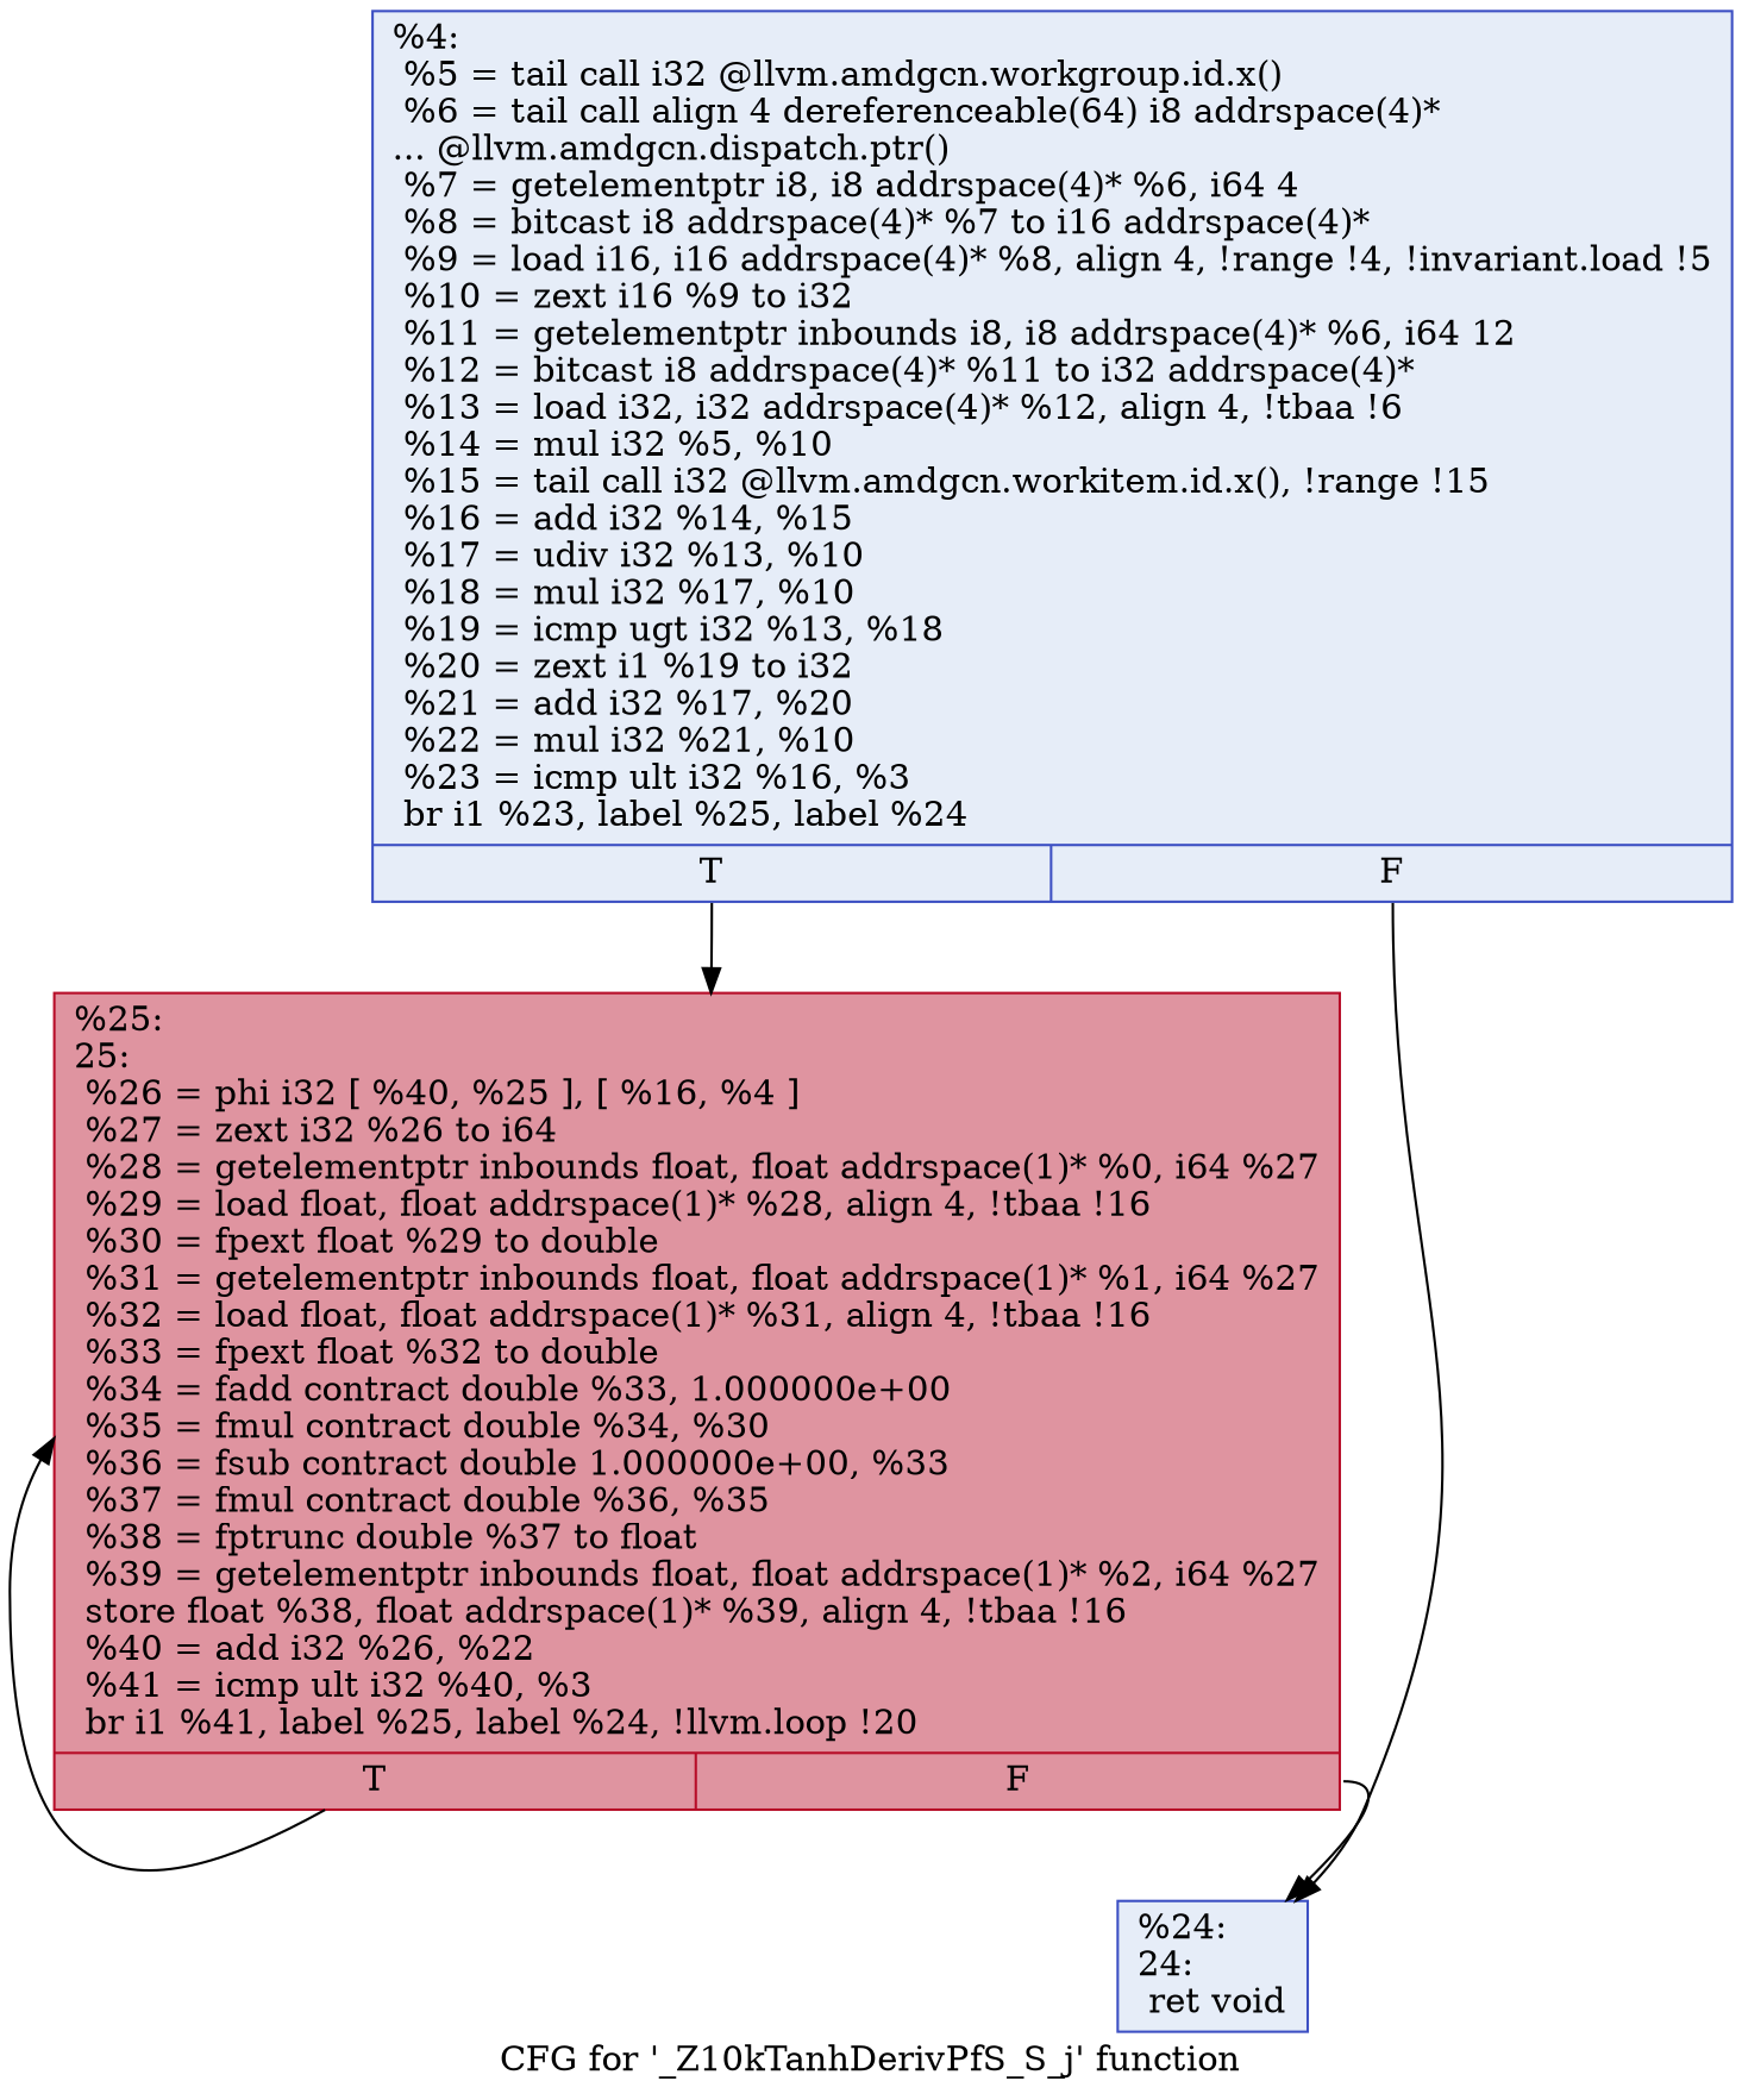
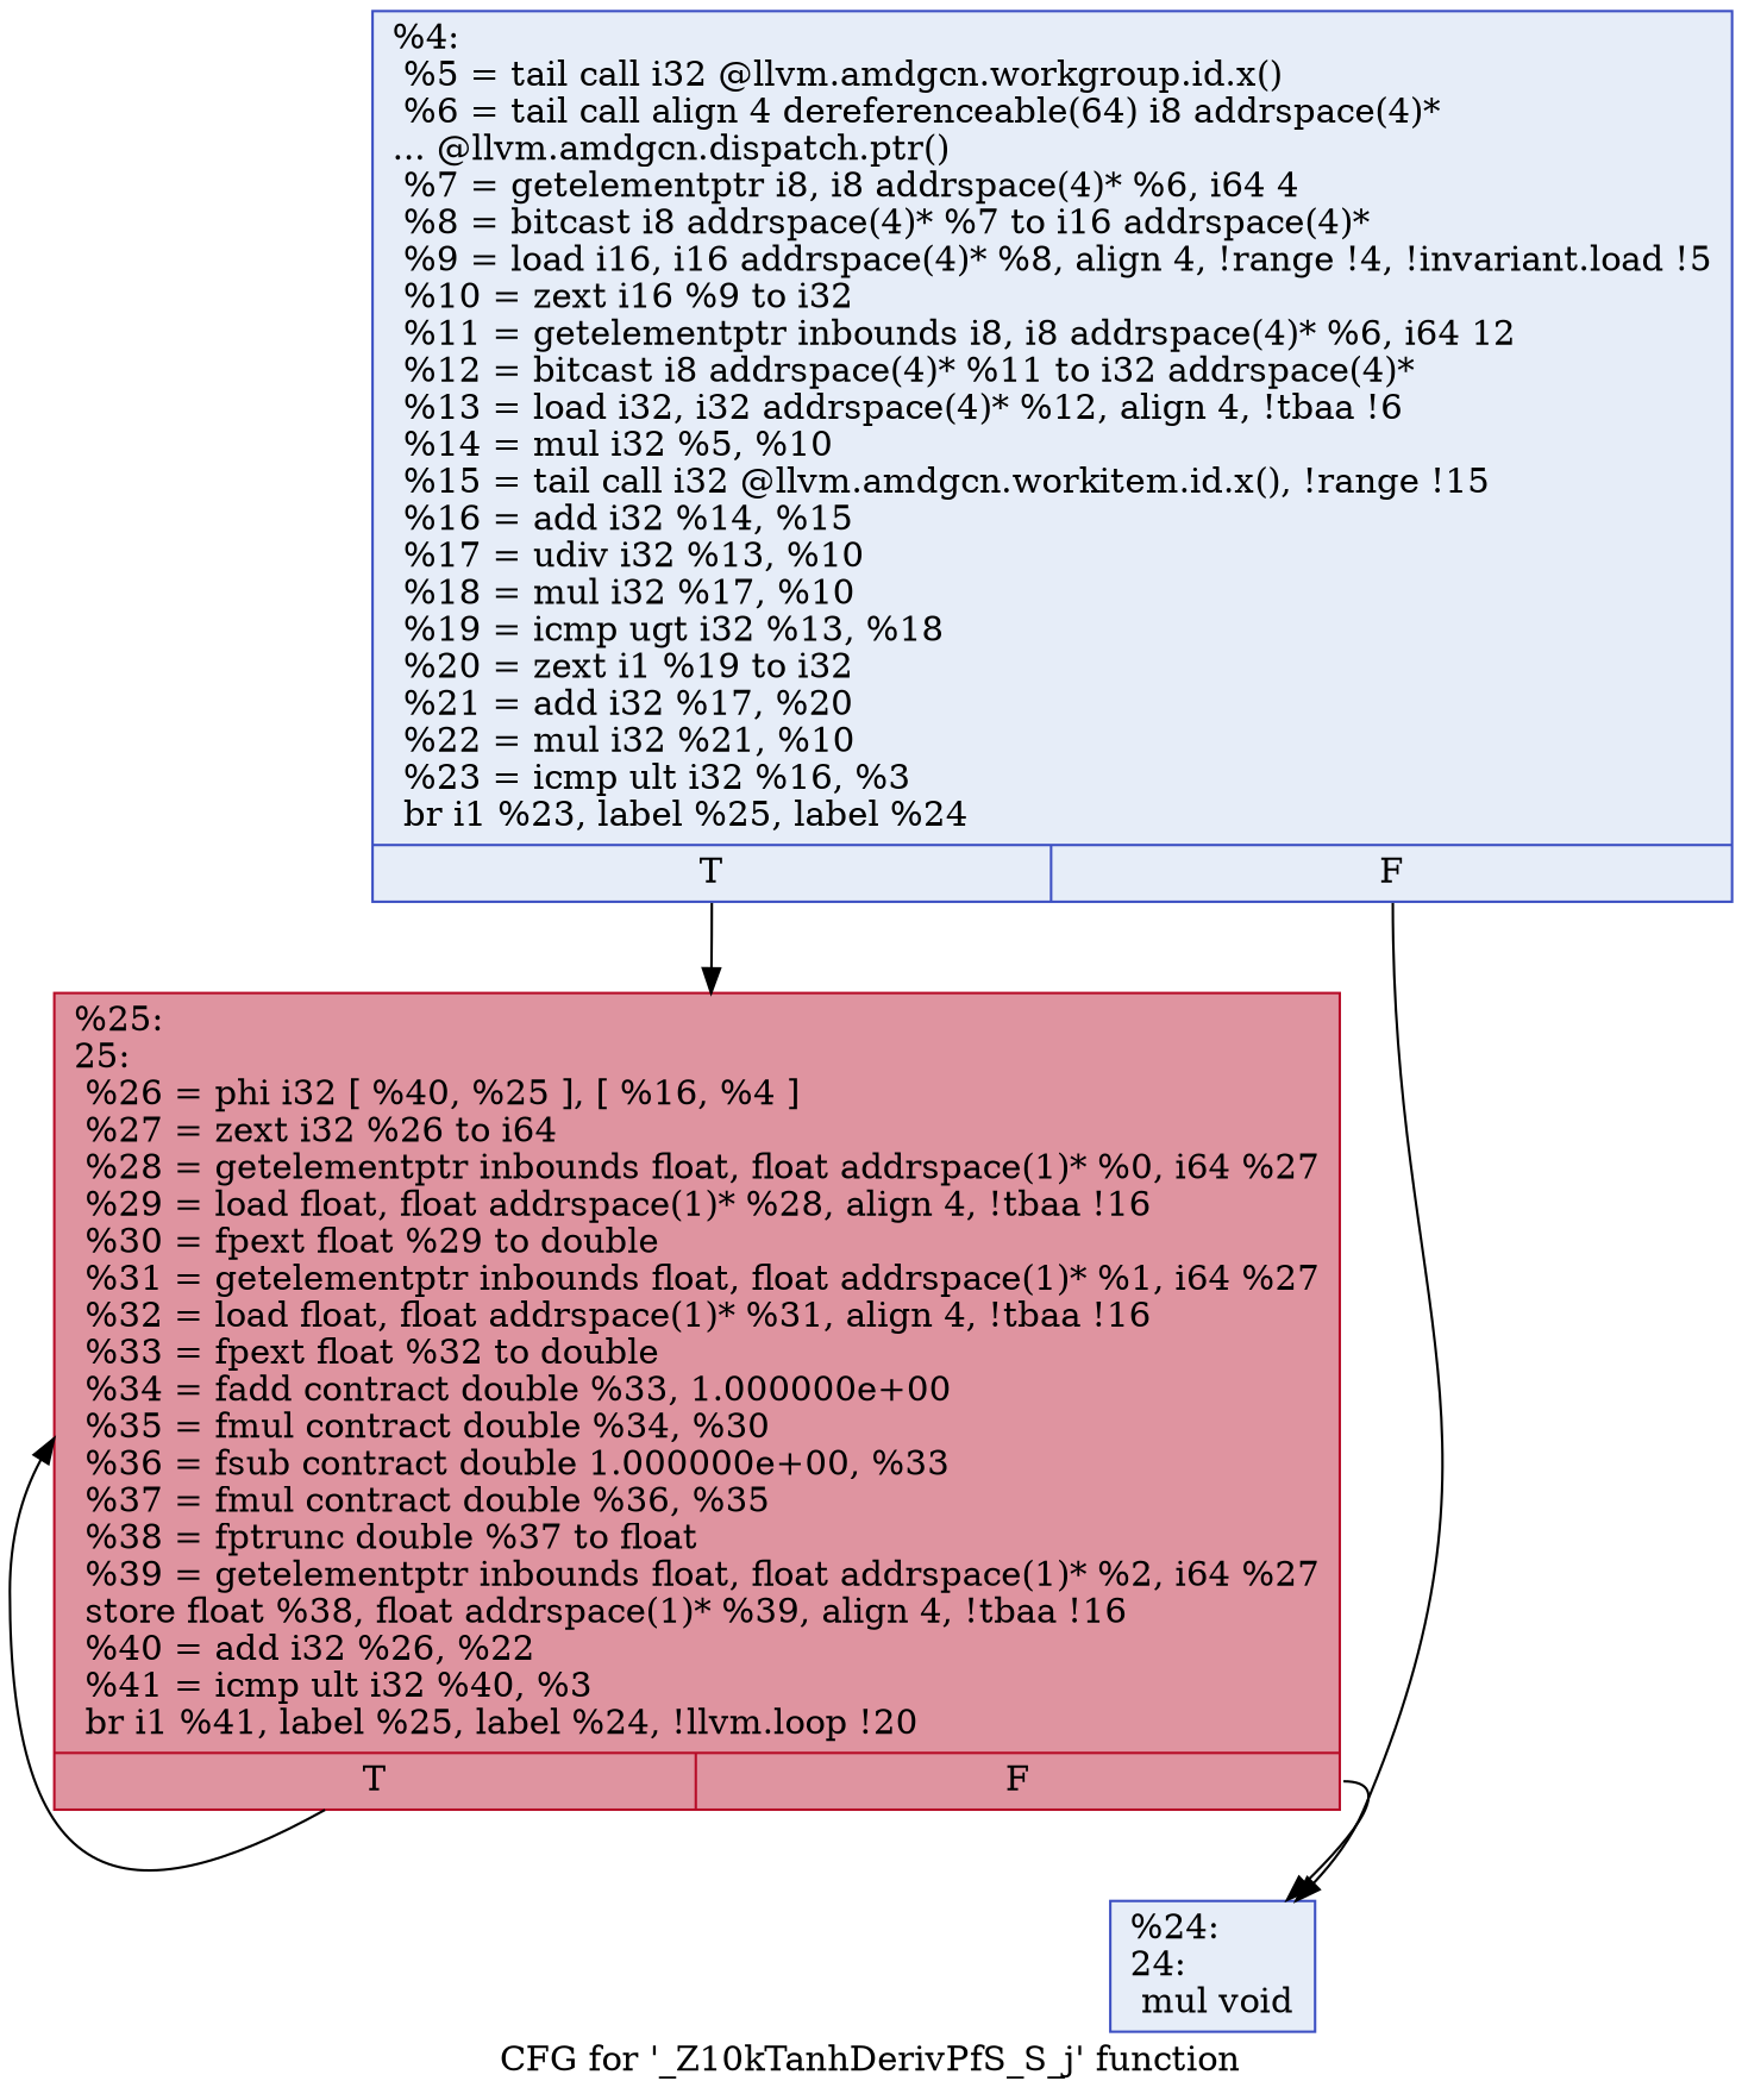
  digraph {
    label="CFG for '_Z10kTanhDerivPfS_S_j' function"
    node [color="#3d50c3ff" fillcolor="#c7d7f070" shape=record style=filled]
    edge [tailport=s0]
    n1 [label="{%4:\l  %5 = tail call i32 @llvm.amdgcn.workgroup.id.x()\l  %6 = tail call align 4 dereferenceable(64) i8 addrspace(4)*\l... @llvm.amdgcn.dispatch.ptr()\l  %7 = getelementptr i8, i8 addrspace(4)* %6, i64 4\l  %8 = bitcast i8 addrspace(4)* %7 to i16 addrspace(4)*\l  %9 = load i16, i16 addrspace(4)* %8, align 4, !range !4, !invariant.load !5\l  %10 = zext i16 %9 to i32\l  %11 = getelementptr inbounds i8, i8 addrspace(4)* %6, i64 12\l  %12 = bitcast i8 addrspace(4)* %11 to i32 addrspace(4)*\l  %13 = load i32, i32 addrspace(4)* %12, align 4, !tbaa !6\l  %14 = mul i32 %5, %10\l  %15 = tail call i32 @llvm.amdgcn.workitem.id.x(), !range !15\l  %16 = add i32 %14, %15\l  %17 = udiv i32 %13, %10\l  %18 = mul i32 %17, %10\l  %19 = icmp ugt i32 %13, %18\l  %20 = zext i1 %19 to i32\l  %21 = add i32 %17, %20\l  %22 = mul i32 %21, %10\l  %23 = icmp ult i32 %16, %3\l  br i1 %23, label %25, label %24\l|{<s0>T|<s1>F}}"]
    n2 [color="#b70d28ff" fillcolor="#b70d2870" label="{%25:\l25:                                               \l  %26 = phi i32 [ %40, %25 ], [ %16, %4 ]\l  %27 = zext i32 %26 to i64\l  %28 = getelementptr inbounds float, float addrspace(1)* %0, i64 %27\l  %29 = load float, float addrspace(1)* %28, align 4, !tbaa !16\l  %30 = fpext float %29 to double\l  %31 = getelementptr inbounds float, float addrspace(1)* %1, i64 %27\l  %32 = load float, float addrspace(1)* %31, align 4, !tbaa !16\l  %33 = fpext float %32 to double\l  %34 = fadd contract double %33, 1.000000e+00\l  %35 = fmul contract double %34, %30\l  %36 = fsub contract double 1.000000e+00, %33\l  %37 = fmul contract double %36, %35\l  %38 = fptrunc double %37 to float\l  %39 = getelementptr inbounds float, float addrspace(1)* %2, i64 %27\l  store float %38, float addrspace(1)* %39, align 4, !tbaa !16\l  %40 = add i32 %26, %22\l  %41 = icmp ult i32 %40, %3\l  br i1 %41, label %25, label %24, !llvm.loop !20\l|{<s0>T|<s1>F}}"]
-   n3 [label="{%24:\l24:                                               \l  ret void\l}"]
+   n3 [label="{%24:\l24:                                               \l  mul void\l}"]
    n1 -> n2
    n1 -> n3 [tailport=s1]
    n2 -> n2
    n2 -> n3 [tailport=s1]
  }
